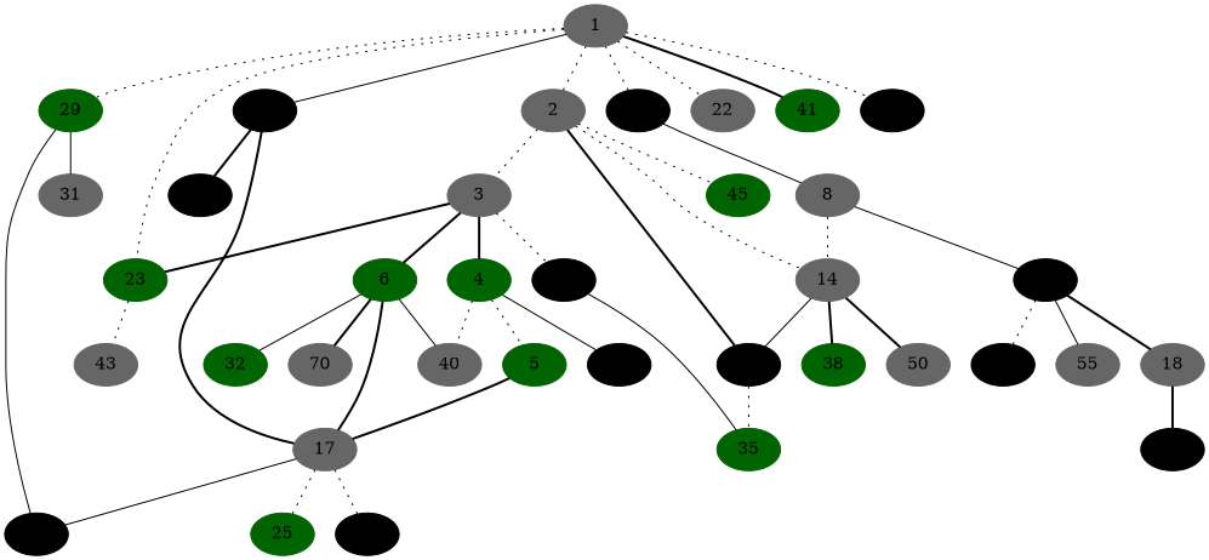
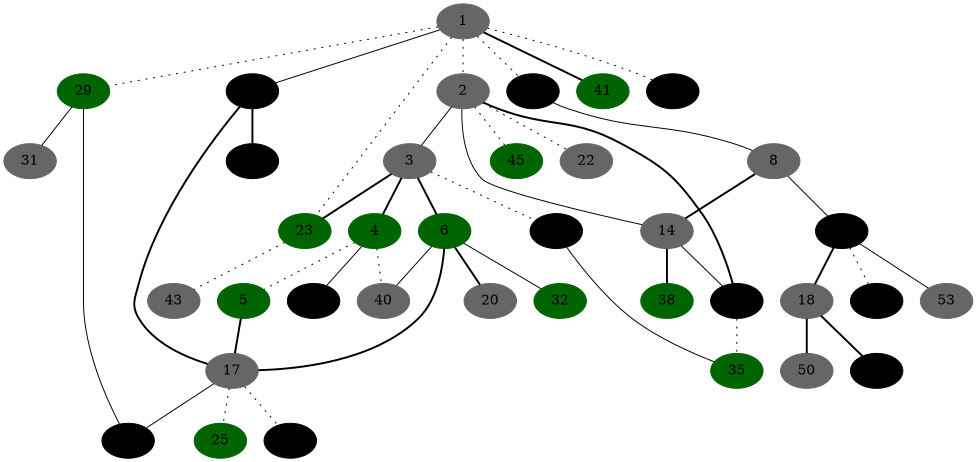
  graph {
    node [color=gray40 style=filled]
    edge [style=dotted]
    1 [super="+16"]
    2 [super="+12"]
    7 [color=black]
    9 [color=black]
    22
    23 [color=darkgreen]
    29 [color=darkgreen super="+48"]
    41 [color=darkgreen]
    44 [color=black]
    3
    14 [super="+39"]
    28 [color=black super="+54"]
    45 [color=darkgreen]
    8 [super="+19"]
    17 [super="+49"]
    42 [color=black super="+50"]
    43
    46 [color=black]
    31
    4 [color=darkgreen super="+15"]
    6 [color=darkgreen super="+26"]
    13 [color=black super="+37"]
    38 [color=darkgreen]
    35 [color=darkgreen]
    5 [color=darkgreen super="+10"]
    36 [color=black]
    40 [super="+52"]
-   20 [super="+27" label=70]
+   20 [super="+27"]
    32 [color=darkgreen]
    25 [color=darkgreen]
    33 [color=black super="+47"]
    11 [color=black super="+21"]
    18 [super="+24"]
    51 [color=black]
-   53 [label=55]
+   53
    n36 [label=50]
    34 [color=black]
    1 -- 2
    1 -- 7
    1 -- 9 [style=solid]
-   1 -- 22
+   2 -- 22
    1 -- 23
    1 -- 29
    1 -- 41 [style=bold]
    1 -- 44
-   2 -- 3
-   2 -- 14
+   2 -- 3 [style=solid]
+   2 -- 14 [style=solid]
    2 -- 28 [style=bold]
    2 -- 45
    7 -- 8 [style=solid]
    9 -- 17 [style=bold]
    9 -- 42 [style=bold]
    23 -- 43
    29 -- 46 [style=solid]
    29 -- 31 [style=solid]
    3 -- 23 [style=bold]
    3 -- 4 [style=bold]
    3 -- 6 [style=bold]
    3 -- 13
    14 -- 28 [style=solid]
    14 -- 38 [style=bold]
    28 -- 35 [weight=2]
-   8 -- 14
+   8 -- 14 [style=bold]
    8 -- 11 [style=solid]
    17 -- 46 [style=solid]
    17 -- 25
    17 -- 33
    4 -- 5
    4 -- 36 [style=solid]
    4 -- 40
    6 -- 17 [style=bold]
    6 -- 40 [style=solid]
    6 -- 20 [style=bold]
    6 -- 32 [style=solid]
    13 -- 35 [style=solid]
    5 -- 17 [style=bold]
    11 -- 18 [style=bold]
    11 -- 51
    11 -- 53 [style=solid]
-   14 -- n36 [style=bold]
+   18 -- n36 [style=bold]
    18 -- 34 [style=bold]
  }
